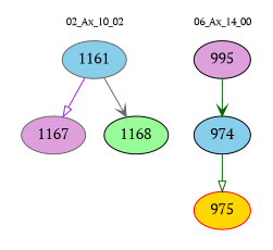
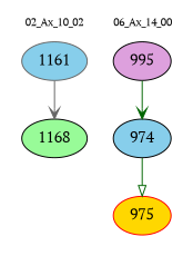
  digraph {
    fontname="PT Serif"
    node [color=black fillcolor=skyblue fontname="PT Serif" style=filled]
    edge [arrowhead=onormal color=darkgreen fontname="PT Serif"]
    n1 [color=gray40 label=1161]
-   n2 [color=gray40 fillcolor=plum label=1167]
    n3 [fillcolor=palegreen label=1168]
    n4 [label=974]
    n5 [color=red fillcolor=gold label=975]
    n6 [fillcolor=plum label=995]
    subgraph cluster_1 {
      color=white
      fontsize=10
      label="02_Ax_10_02"
      n1
-     n2
      n3
    }
    subgraph cluster_2 {
      color=white
      fontsize=10
      label="06_Ax_14_00"
      n4
      n5
      n6
    }
-   n1 -> n2 [color=purple]
    n1 -> n3 [arrowhead=vee color=gray40]
    n4 -> n5
    n6 -> n4 [arrowhead=vee]
  }
